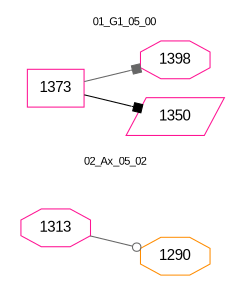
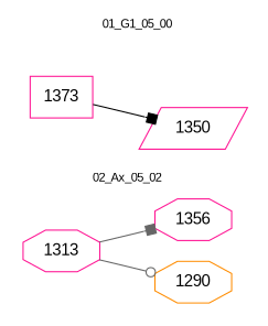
  digraph {
    fontname="Liberation Sans"
    rankdir=LR
    node [color=deeppink fontname="Liberation Sans" shape=octagon]
    edge [arrowhead=box color=gray40 fontname="Liberation Sans"]
    n1 [label=1313]
    n2 [color=darkorange label=1290]
+   n3 [label=1356]
    n4 [label=1373 shape=box]
    n5 [label=1350 shape=parallelogram]
-   n6 [label=1398]
    subgraph cluster_1 {
      color=white
      fontsize=10
      label="02_Ax_05_02"
      n1
      n2
+     n3
    }
    subgraph cluster_2 {
      color=white
      fontsize=10
      label="01_G1_05_00"
      n4
      n5
-     n6
    }
    n1 -> n2 [arrowhead=odot]
+   n1 -> n3
    n4 -> n5 [color=black]
-   n4 -> n6
  }
